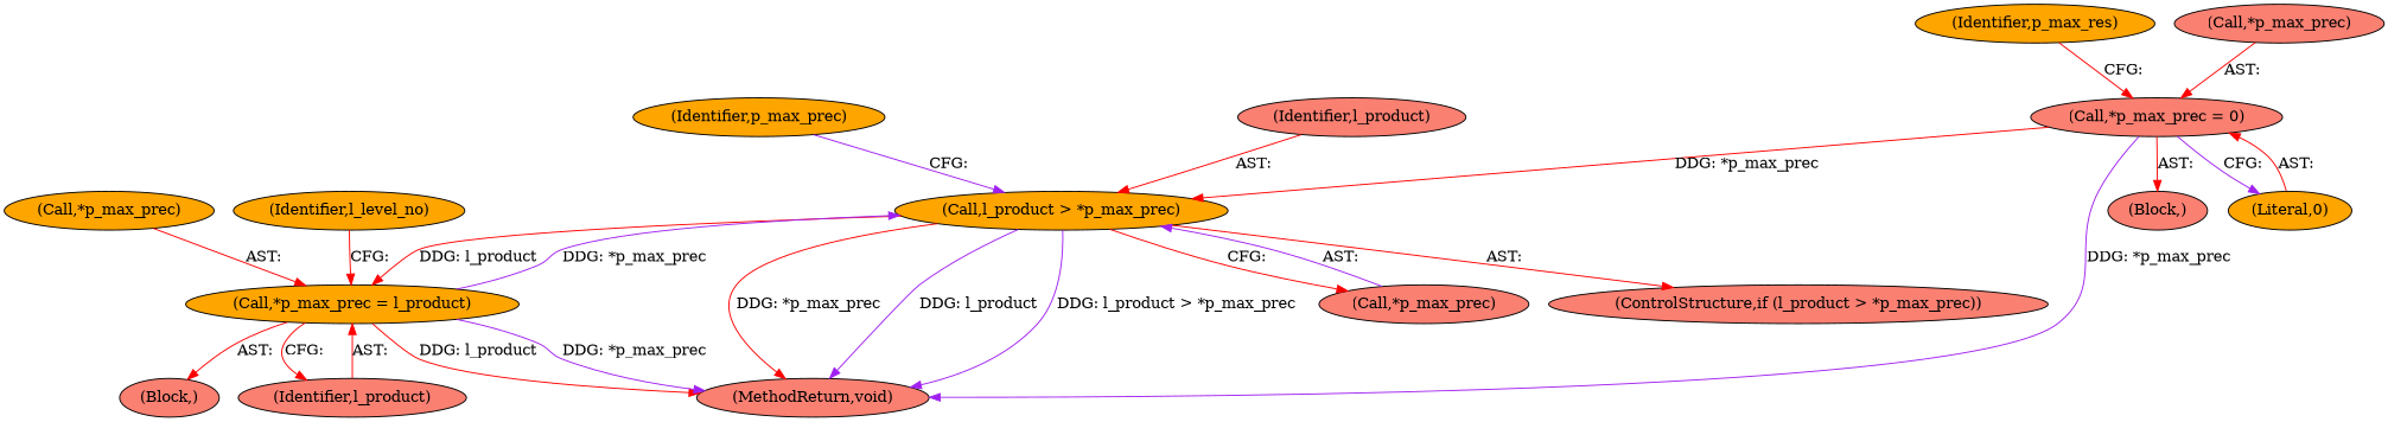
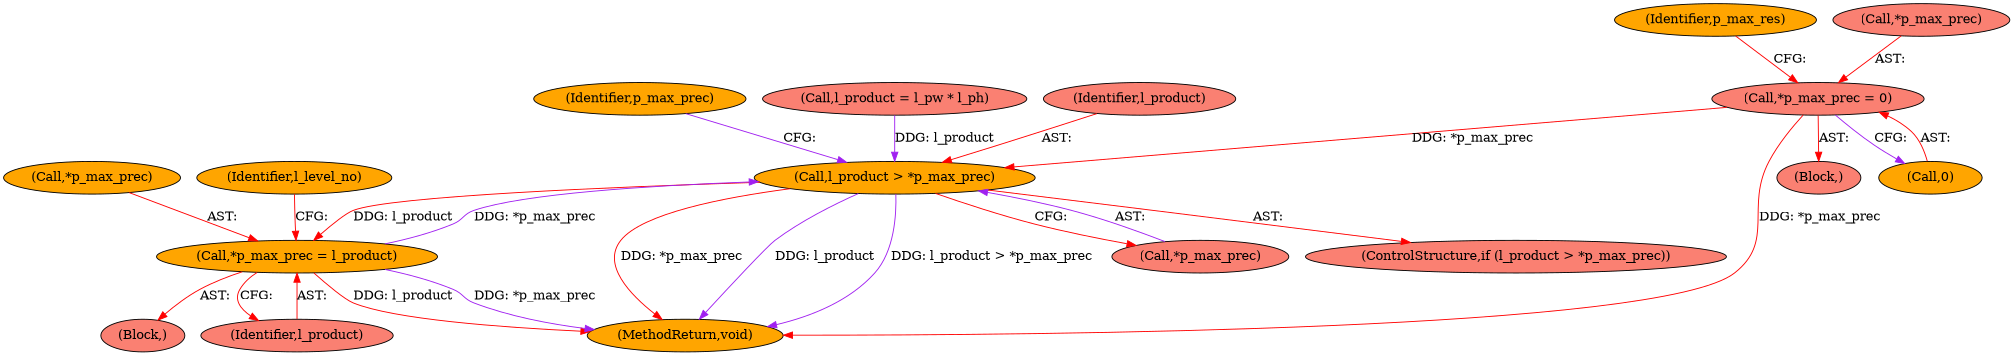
  digraph {
    node [fillcolor=salmon style=filled]
    edge [color=red]
    n1 [label="(Call,*p_max_prec = 0)"]
    n2 [fillcolor=orange label="(Call,l_product > *p_max_prec)"]
-   n3 [label="(MethodReturn,void)"]
+   n3 [fillcolor=orange label="(MethodReturn,void)"]
    n4 [label="(Block,)"]
-   n5 [fillcolor=orange label="(Literal,0)"]
+   n5 [fillcolor=orange label="(Call,0)"]
    n6 [fillcolor=orange label="(Call,*p_max_prec = l_product)"]
    n7 [label="(Call,*p_max_prec)"]
    n8 [label="(ControlStructure,if (l_product > *p_max_prec))"]
    n9 [label="(Block,)"]
    n10 [label="(Identifier,l_product)"]
    n11 [fillcolor=orange label="(Call,*p_max_prec)"]
    n12 [fillcolor=orange label="(Identifier,p_max_prec)"]
    n13 [fillcolor=orange label="(Identifier,l_level_no)"]
+   n14 [label="(Call,l_product = l_pw * l_ph)"]
    n15 [fillcolor=orange label="(Identifier,p_max_res)"]
    n16 [label="(Call,*p_max_prec)"]
    n17 [label="(Identifier,l_product)"]
    n1 -> n2 [label="DDG: *p_max_prec"]
-   n1 -> n3 [color=purple label="DDG: *p_max_prec"]
+   n1 -> n3 [label="DDG: *p_max_prec"]
    n1 -> n4 [label="AST: "]
    n1 -> n5 [color=purple label="CFG: "]
    n2 -> n3 [label="DDG: *p_max_prec"]
    n2 -> n3 [color=purple label="DDG: l_product"]
    n2 -> n3 [color=purple label="DDG: l_product > *p_max_prec"]
    n2 -> n6 [label="DDG: l_product"]
    n2 -> n7 [label="CFG: "]
    n2 -> n8 [label="AST: "]
    n5 -> n1 [label="AST: "]
    n6 -> n2 [color=purple label="DDG: *p_max_prec"]
    n6 -> n3 [label="DDG: l_product"]
    n6 -> n3 [color=purple label="DDG: *p_max_prec"]
    n6 -> n9 [label="AST: "]
    n6 -> n10 [label="CFG: "]
    n7 -> n2 [color=purple label="AST: "]
    n10 -> n6 [label="AST: "]
    n11 -> n6 [label="AST: "]
    n12 -> n2 [color=purple label="CFG: "]
    n13 -> n6 [label="CFG: "]
+   n14 -> n2 [color=purple label="DDG: l_product"]
    n15 -> n1 [label="CFG: "]
    n16 -> n1 [label="AST: "]
    n17 -> n2 [label="AST: "]
  }
